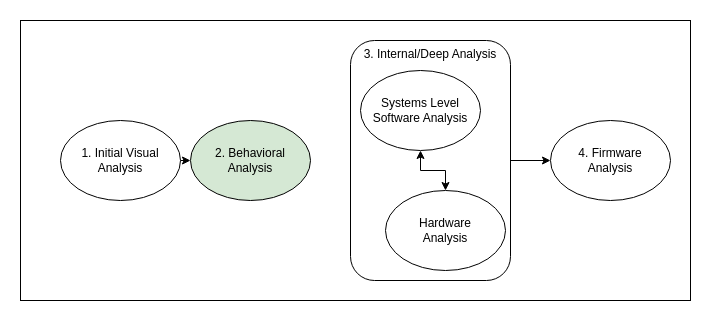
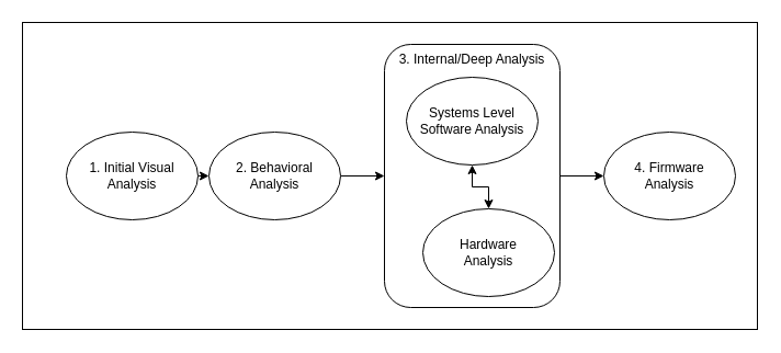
  <mxCell id="0" />
  <mxCell id="1" parent="0" />
  <mxCell id="2" value="" style="rounded=0;whiteSpace=wrap;html=1;" parent="1" vertex="1"><mxGeometry x="20" y="20" width="670" height="280" as="geometry" /></mxCell>
  <mxCell id="3" style="edgeStyle=orthogonalEdgeStyle;rounded=0;orthogonalLoop=1;jettySize=auto;html=1;exitX=1;exitY=0.5;exitDx=0;exitDy=0;entryX=0;entryY=0.5;entryDx=0;entryDy=0;" parent="1" source="4" target="12" edge="1"><mxGeometry relative="1" as="geometry" /></mxCell>
  <mxCell id="4" value="3. Internal/Deep Analysis" style="rounded=1;whiteSpace=wrap;html=1;verticalAlign=top;" parent="1" vertex="1"><mxGeometry x="350" y="40" width="160" height="240" as="geometry" /></mxCell>
  <mxCell id="5" style="edgeStyle=orthogonalEdgeStyle;rounded=0;orthogonalLoop=1;jettySize=auto;html=1;exitX=1;exitY=0.5;exitDx=0;exitDy=0;entryX=0;entryY=0.5;entryDx=0;entryDy=0;" parent="1" source="6" target="8" edge="1"><mxGeometry relative="1" as="geometry" /></mxCell>
  <mxCell id="6" value="1. Initial Visual&lt;br&gt;Analysis" style="ellipse;whiteSpace=wrap;html=1;fontStyle=0" parent="1" vertex="1"><mxGeometry x="60" y="120" width="120" height="80" as="geometry" /></mxCell>
- <mxCell id="8" value="2. Behavioral&lt;br&gt;Analysis" style="ellipse;whiteSpace=wrap;html=1;fontStyle=0;fillColor=#d5e8d4;" parent="1" vertex="1"><mxGeometry x="190" y="120" width="120" height="80" as="geometry" /></mxCell>
+ <mxCell id="7" style="edgeStyle=orthogonalEdgeStyle;rounded=0;orthogonalLoop=1;jettySize=auto;html=1;exitX=1;exitY=0.5;exitDx=0;exitDy=0;entryX=0;entryY=0.5;entryDx=0;entryDy=0;" parent="1" source="8" target="4" edge="1"><mxGeometry relative="1" as="geometry" /></mxCell>
+ <mxCell id="8" value="2. Behavioral&lt;br&gt;Analysis" style="ellipse;whiteSpace=wrap;html=1;fontStyle=0;" parent="1" vertex="1"><mxGeometry x="190" y="120" width="120" height="80" as="geometry" /></mxCell>
  <mxCell id="9" style="edgeStyle=orthogonalEdgeStyle;rounded=0;orthogonalLoop=1;jettySize=auto;html=1;exitX=0.5;exitY=1;exitDx=0;exitDy=0;entryX=0.5;entryY=0;entryDx=0;entryDy=0;startArrow=classic;startFill=1;" parent="1" source="10" target="11" edge="1"><mxGeometry relative="1" as="geometry" /></mxCell>
- <mxCell id="10" value="Systems Level&lt;br&gt;Software Analysis" style="ellipse;whiteSpace=wrap;html=1;fontStyle=0;" parent="1" vertex="1"><mxGeometry x="360" y="70" width="120" height="80" as="geometry" /></mxCell>
+ <mxCell id="10" value="Systems Level&lt;br&gt;Software Analysis" style="ellipse;whiteSpace=wrap;html=1;fontStyle=0;" parent="1" vertex="1"><mxGeometry x="370" y="70" width="120" height="80" as="geometry" /></mxCell>
  <mxCell id="11" value="Hardware&lt;br&gt;Analysis" style="ellipse;whiteSpace=wrap;html=1;fontStyle=0;" parent="1" vertex="1"><mxGeometry x="385" y="190" width="120" height="80" as="geometry" /></mxCell>
  <mxCell id="12" value="4. Firmware&lt;br&gt;Analysis" style="ellipse;whiteSpace=wrap;html=1;fontStyle=0;" parent="1" vertex="1"><mxGeometry x="550" y="120" width="120" height="80" as="geometry" /></mxCell>
